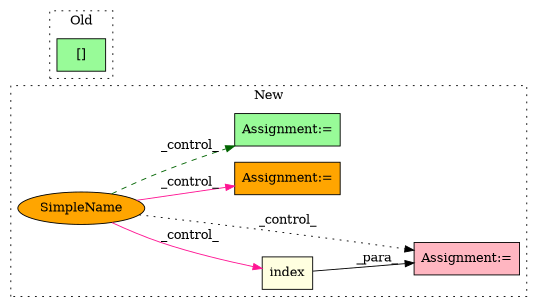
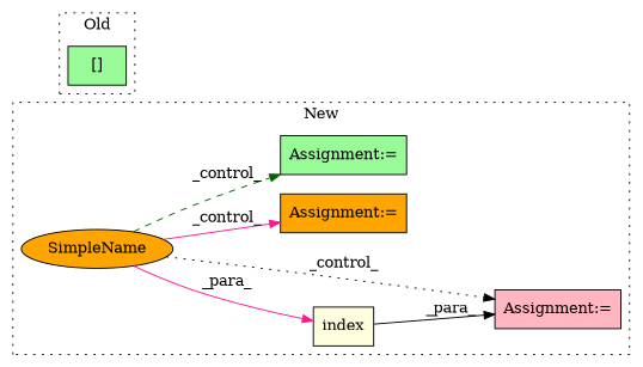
  digraph {
    rankdir=LR
    node [a=7 l=1 shape=box style=filled fillcolor=orange]
    edge [color=black style=solid]
    n1 [a=32 l="6,1" label=index s="15815,15829" fillcolor=lightyellow]
    n2 [a=42 label=SimpleName shape=ellipse l=""]
    n3 [label="Assignment:=" s=15857 fillcolor=lightpink]
    n4 [label="Assignment:=" s=15440]
    n5 [label="Assignment:=" s=15647 fillcolor=palegreen]
    n6 [a=2 l="12,1" label="[]" s="16972,16994" fillcolor=palegreen]
    subgraph cluster_1 {
      label=New
      style=dotted
      n1
      n2
      n3
      n4
      n5
    }
    subgraph cluster_2 {
      label=Old
      style=dotted
      n6
    }
    n1 -> n3 [label=_para_]
-   n2 -> n1 [label=_control_ color=deeppink]
+   n2 -> n1 [label=_para_ color=deeppink]
    n2 -> n3 [label=_control_ style=dotted]
    n2 -> n4 [label=_control_ color=deeppink]
    n2 -> n5 [label=_control_ color=darkgreen style=dashed]
  }
